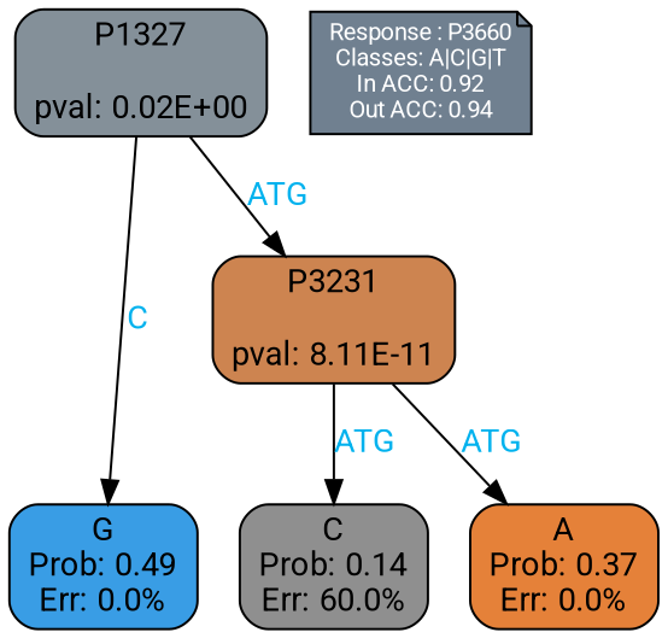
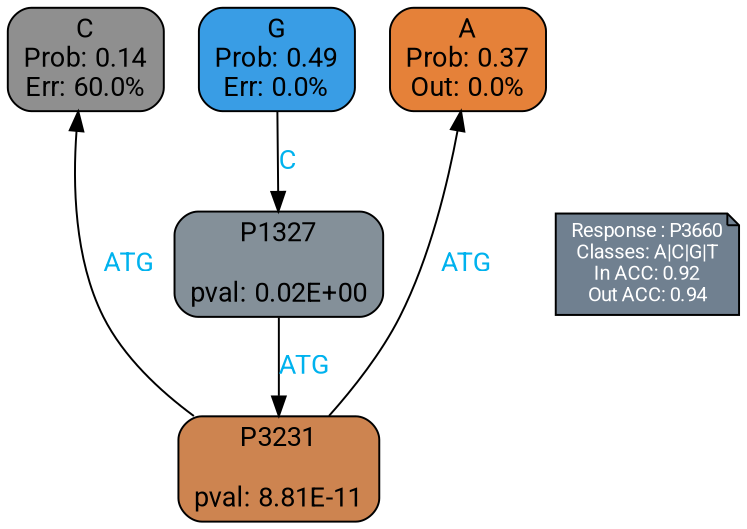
  digraph {
    fontname=Roboto
    ranksep=equally
    splines=polylines
    node [color=black fontname=Roboto shape=box style="filled, rounded"]
    edge [fontcolor=deepskyblue2 fontname=Roboto]
    n1 [fillcolor="#8f8f8f" label="C\nProb: 0.14\nErr: 60.0%"]
-   n2 [fillcolor="#e58139" label="A\nProb: 0.37\nErr: 0.0%"]
+   n2 [fillcolor="#e58139" label="A\nProb: 0.37\nOut: 0.0%"]
    n3 [fillcolor="#399de5" label="G\nProb: 0.49\nErr: 0.0%"]
    n4 [align=left fillcolor=slategray fontcolor=white fontsize=10 label="Response : P3660\nClasses: A|C|G|T\nIn ACC: 0.92\nOut ACC: 0.94\n" shape=note style=filled]
    n5 [fillcolor="#849099" label="P1327\n\npval: 0.02E+00"]
-   n6 [fillcolor="#cd8450" label="P3231\n\npval: 8.11E-11"]
+   n6 [fillcolor="#cd8450" label="P3231\n\npval: 8.81E-11"]
    subgraph sub_1 {
      rank=same
      n1
      n2
      n3
    }
    subgraph sub_2 {
      rank=same
      n4
      n5
    }
-   n5 -> n3 [label=C]
+   n3 -> n5 [label=C]
    n5 -> n6 [label=ATG]
    n6 -> n1 [label=ATG]
    n6 -> n2 [label=ATG]
  }
